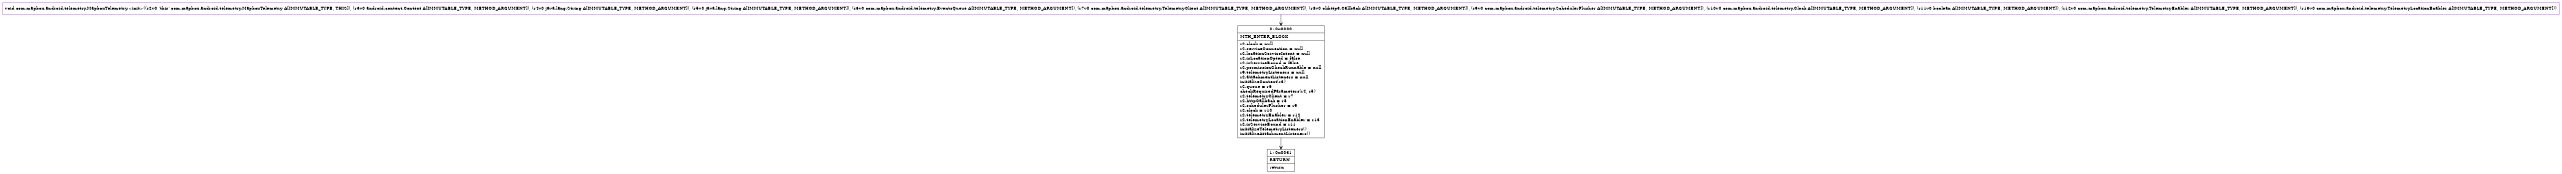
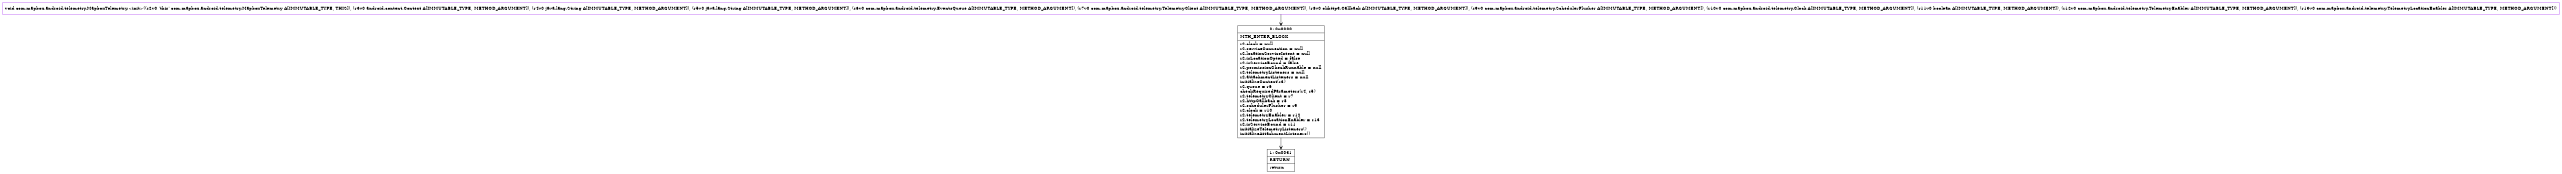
  digraph {
    node [shape=record color=black]
    edge [arrowhead=vee]
-   n1 [label="{0\:\ 0x0000|MTH_ENTER_BLOCK\l|r2.clock = null\lr2.serviceConnection = null\lr2.locationServiceIntent = null\lr2.isLocationOpted = false\lr2.isServiceBound = false\lr2.permissionCheckRunnable = null\lr9.telemetryListeners = null\lr2.attachmentListeners = null\linitializeContext(r3)\lr2.queue = r6\lcheckRequiredParameters(r4, r5)\lr2.telemetryClient = r7\lr2.httpCallback = r8\lr2.schedulerFlusher = r9\lr2.clock = r10\lr2.telemetryEnabler = r12\lr2.telemetryLocationEnabler = r13\lr2.isServiceBound = r11\linitializeTelemetryListeners()\linitializeAttachmentListeners()\l}"]
+   n1 [label="{0\:\ 0x0000|MTH_ENTER_BLOCK\l|r2.clock = null\lr2.serviceConnection = null\lr2.locationServiceIntent = null\lr2.isLocationOpted = false\lr2.isServiceBound = false\lr2.permissionCheckRunnable = null\lr2.telemetryListeners = null\lr2.attachmentListeners = null\linitializeContext(r3)\lr2.queue = r6\lcheckRequiredParameters(r4, r5)\lr2.telemetryClient = r7\lr2.httpCallback = r8\lr2.schedulerFlusher = r9\lr2.clock = r10\lr2.telemetryEnabler = r12\lr2.telemetryLocationEnabler = r13\lr2.isServiceBound = r11\linitializeTelemetryListeners()\linitializeAttachmentListeners()\l}"]
    n2 [label="{1\:\ 0x0031|RETURN\l|return\l}"]
    n3 [label="{void com.mapbox.android.telemetry.MapboxTelemetry.\<init\>((r2v0 'this' com.mapbox.android.telemetry.MapboxTelemetry A[IMMUTABLE_TYPE, THIS]), (r3v0 android.content.Context A[IMMUTABLE_TYPE, METHOD_ARGUMENT]), (r4v0 java.lang.String A[IMMUTABLE_TYPE, METHOD_ARGUMENT]), (r5v0 java.lang.String A[IMMUTABLE_TYPE, METHOD_ARGUMENT]), (r6v0 com.mapbox.android.telemetry.EventsQueue A[IMMUTABLE_TYPE, METHOD_ARGUMENT]), (r7v0 com.mapbox.android.telemetry.TelemetryClient A[IMMUTABLE_TYPE, METHOD_ARGUMENT]), (r8v0 okhttp3.Callback A[IMMUTABLE_TYPE, METHOD_ARGUMENT]), (r9v0 com.mapbox.android.telemetry.SchedulerFlusher A[IMMUTABLE_TYPE, METHOD_ARGUMENT]), (r10v0 com.mapbox.android.telemetry.Clock A[IMMUTABLE_TYPE, METHOD_ARGUMENT]), (r11v0 boolean A[IMMUTABLE_TYPE, METHOD_ARGUMENT]), (r12v0 com.mapbox.android.telemetry.TelemetryEnabler A[IMMUTABLE_TYPE, METHOD_ARGUMENT]), (r13v0 com.mapbox.android.telemetry.TelemetryLocationEnabler A[IMMUTABLE_TYPE, METHOD_ARGUMENT])) }" color=purple]
    n1 -> n2
    n3 -> n1
  }
